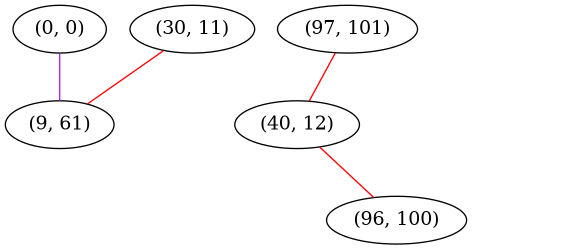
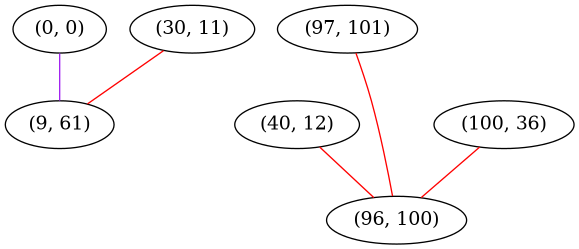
  graph {
    edge [color=red weight=1]
    "(0, 0)"
    "(9, 61)"
    "(30, 11)"
    "(40, 12)"
    "(96, 100)"
    n6 [label="(97, 101)"]
+   "(100, 36)"
    "(0, 0)" -- "(9, 61)" [color=purple weight=4]
    "(30, 11)" -- "(9, 61)"
    "(40, 12)" -- "(96, 100)"
-   n6 -- "(40, 12)"
+   n6 -- "(96, 100)"
+   "(100, 36)" -- "(96, 100)"
  }
